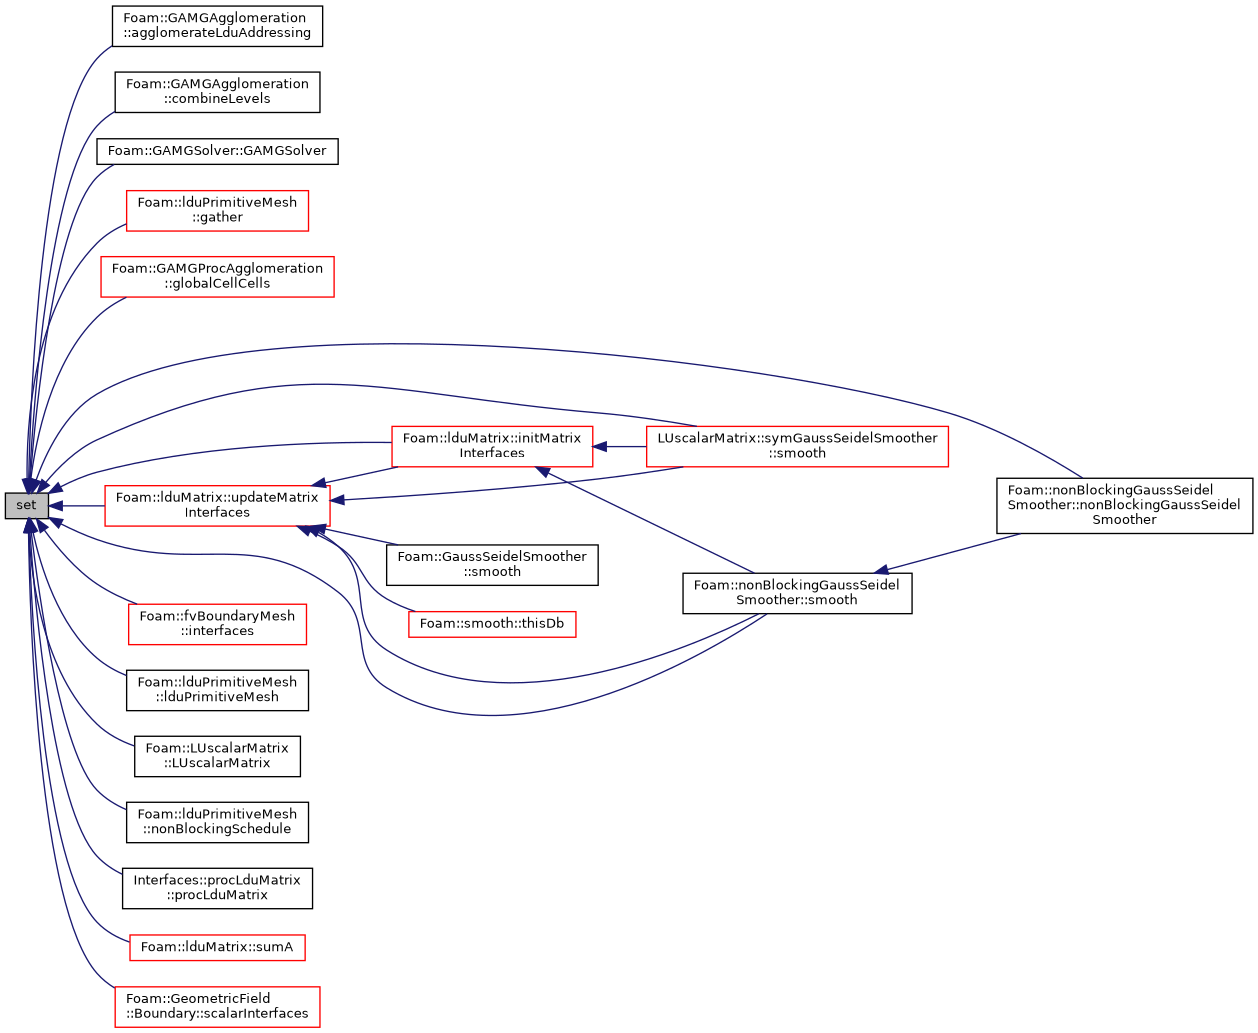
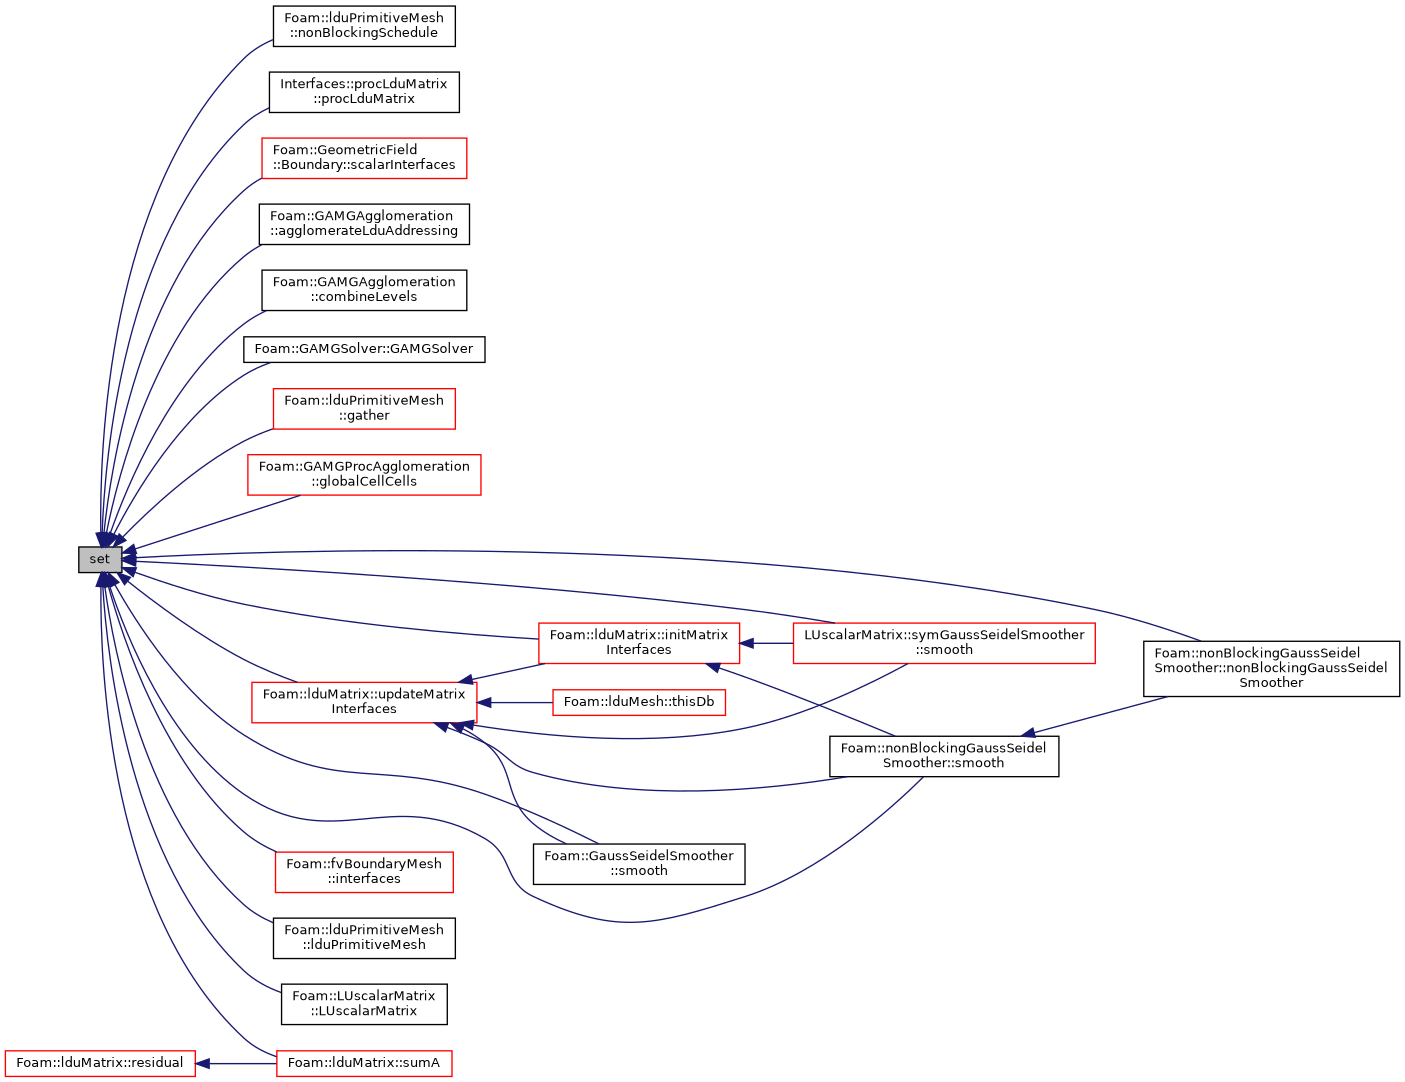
  digraph {
    rankdir=LR
    node [color=black fontname=Helvetica fontsize=10 shape=record]
    edge [color=midnightblue dir=back fontname=Helvetica fontsize=10 labelfontname=Helvetica labelfontsize=10 style=solid]
    n1 [fillcolor=grey75 fontcolor=black height=0.2 label=set style=filled width=0.4]
    n2 [height=0.2 label="Foam::GAMGAgglomeration\l::agglomerateLduAddressing" width=0.4]
    n3 [height=0.2 label="Foam::GAMGAgglomeration\l::combineLevels" width=0.4]
    n4 [height=0.2 label="Foam::GAMGSolver::GAMGSolver" width=0.4]
    n5 [color=red height=0.2 label="Foam::lduPrimitiveMesh\l::gather" width=0.4]
    n6 [color=red height=0.2 label="Foam::GAMGProcAgglomeration\l::globalCellCells" width=0.4]
    n7 [color=red height=0.2 label="Foam::lduMatrix::initMatrix\lInterfaces" width=0.4]
    n8 [color=red height=0.2 label="LUscalarMatrix::symGaussSeidelSmoother\l::smooth" width=0.4]
    n9 [height=0.2 label="Foam::GaussSeidelSmoother\l::smooth" width=0.4]
    n10 [height=0.2 label="Foam::nonBlockingGaussSeidel\lSmoother::smooth" width=0.4]
    n11 [height=0.2 label="Foam::nonBlockingGaussSeidel\lSmoother::nonBlockingGaussSeidel\lSmoother" width=0.4]
    n12 [color=red height=0.2 label="Foam::fvBoundaryMesh\l::interfaces" width=0.4]
    n13 [height=0.2 label="Foam::lduPrimitiveMesh\l::lduPrimitiveMesh" width=0.4]
    n14 [height=0.2 label="Foam::LUscalarMatrix\l::LUscalarMatrix" width=0.4]
    n15 [height=0.2 label="Foam::lduPrimitiveMesh\l::nonBlockingSchedule" width=0.4]
    n16 [height=0.2 label="Interfaces::procLduMatrix\l::procLduMatrix" width=0.4]
    n17 [color=red height=0.2 label="Foam::lduMatrix::sumA" width=0.4]
    n18 [color=red height=0.2 label="Foam::GeometricField\l::Boundary::scalarInterfaces" width=0.4]
    n19 [color=red height=0.2 label="Foam::lduMatrix::updateMatrix\lInterfaces" width=0.4]
-   n21 [color=red height=0.2 label="Foam::smooth::thisDb" width=0.4]
+   n20 [color=red height=0.2 label="Foam::lduMatrix::residual" width=0.4]
+   n21 [color=red height=0.2 label="Foam::lduMesh::thisDb" width=0.4]
    n1 -> n2
    n1 -> n3
    n1 -> n4
    n1 -> n5
    n1 -> n6
    n1 -> n7
    n1 -> n8
+   n1 -> n9
    n1 -> n10
    n1 -> n11
    n1 -> n12
    n1 -> n13
    n1 -> n14
    n1 -> n15
    n1 -> n16
    n1 -> n17
    n1 -> n18
    n1 -> n19
    n7 -> n8
    n7 -> n10
    n10 -> n11
    n19 -> n7
    n19 -> n8
    n19 -> n9
    n19 -> n10
    n19 -> n21
+   n20 -> n17
  }
